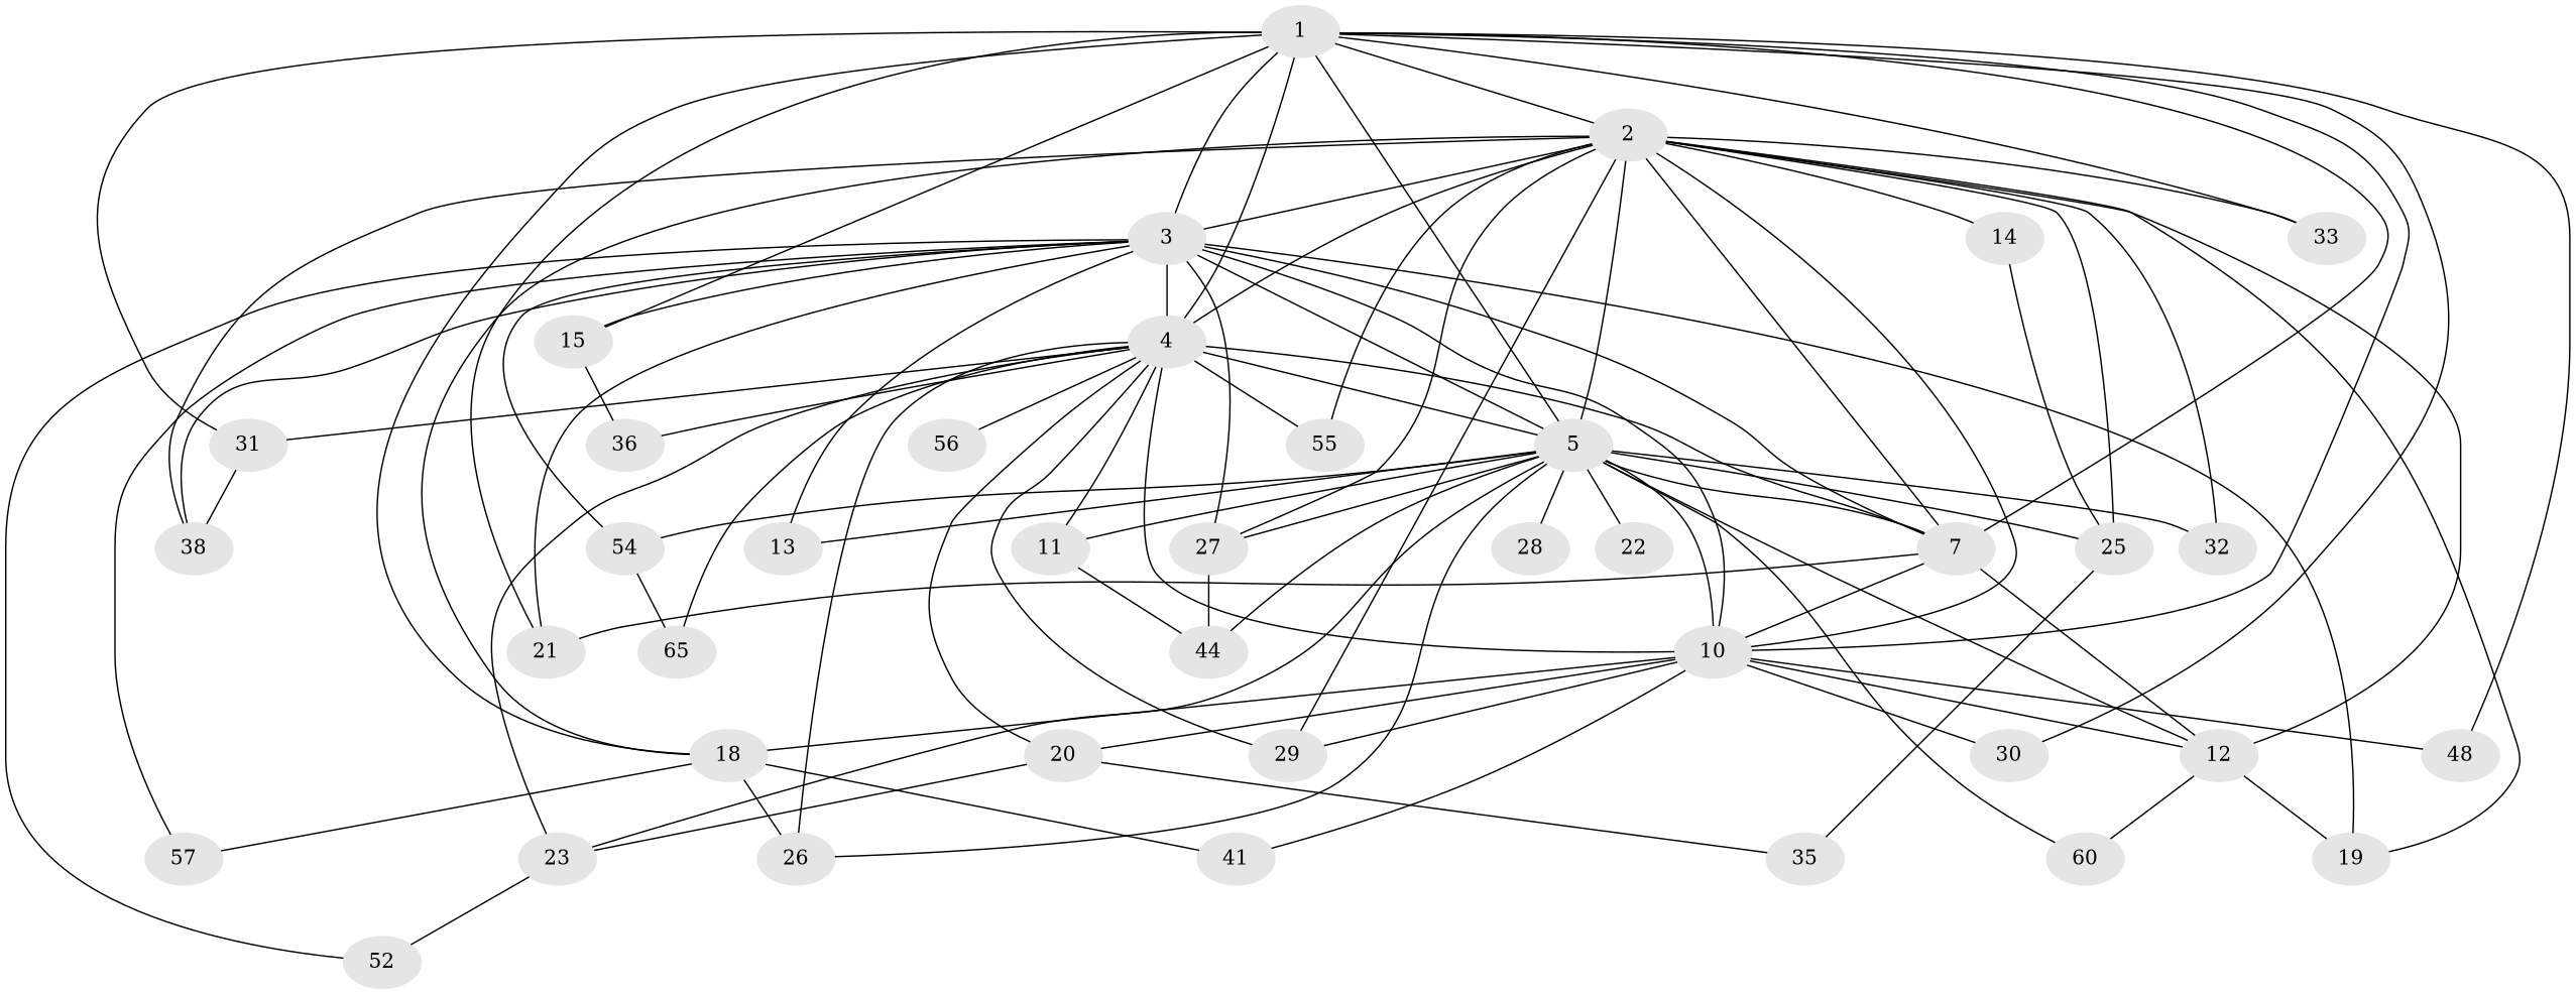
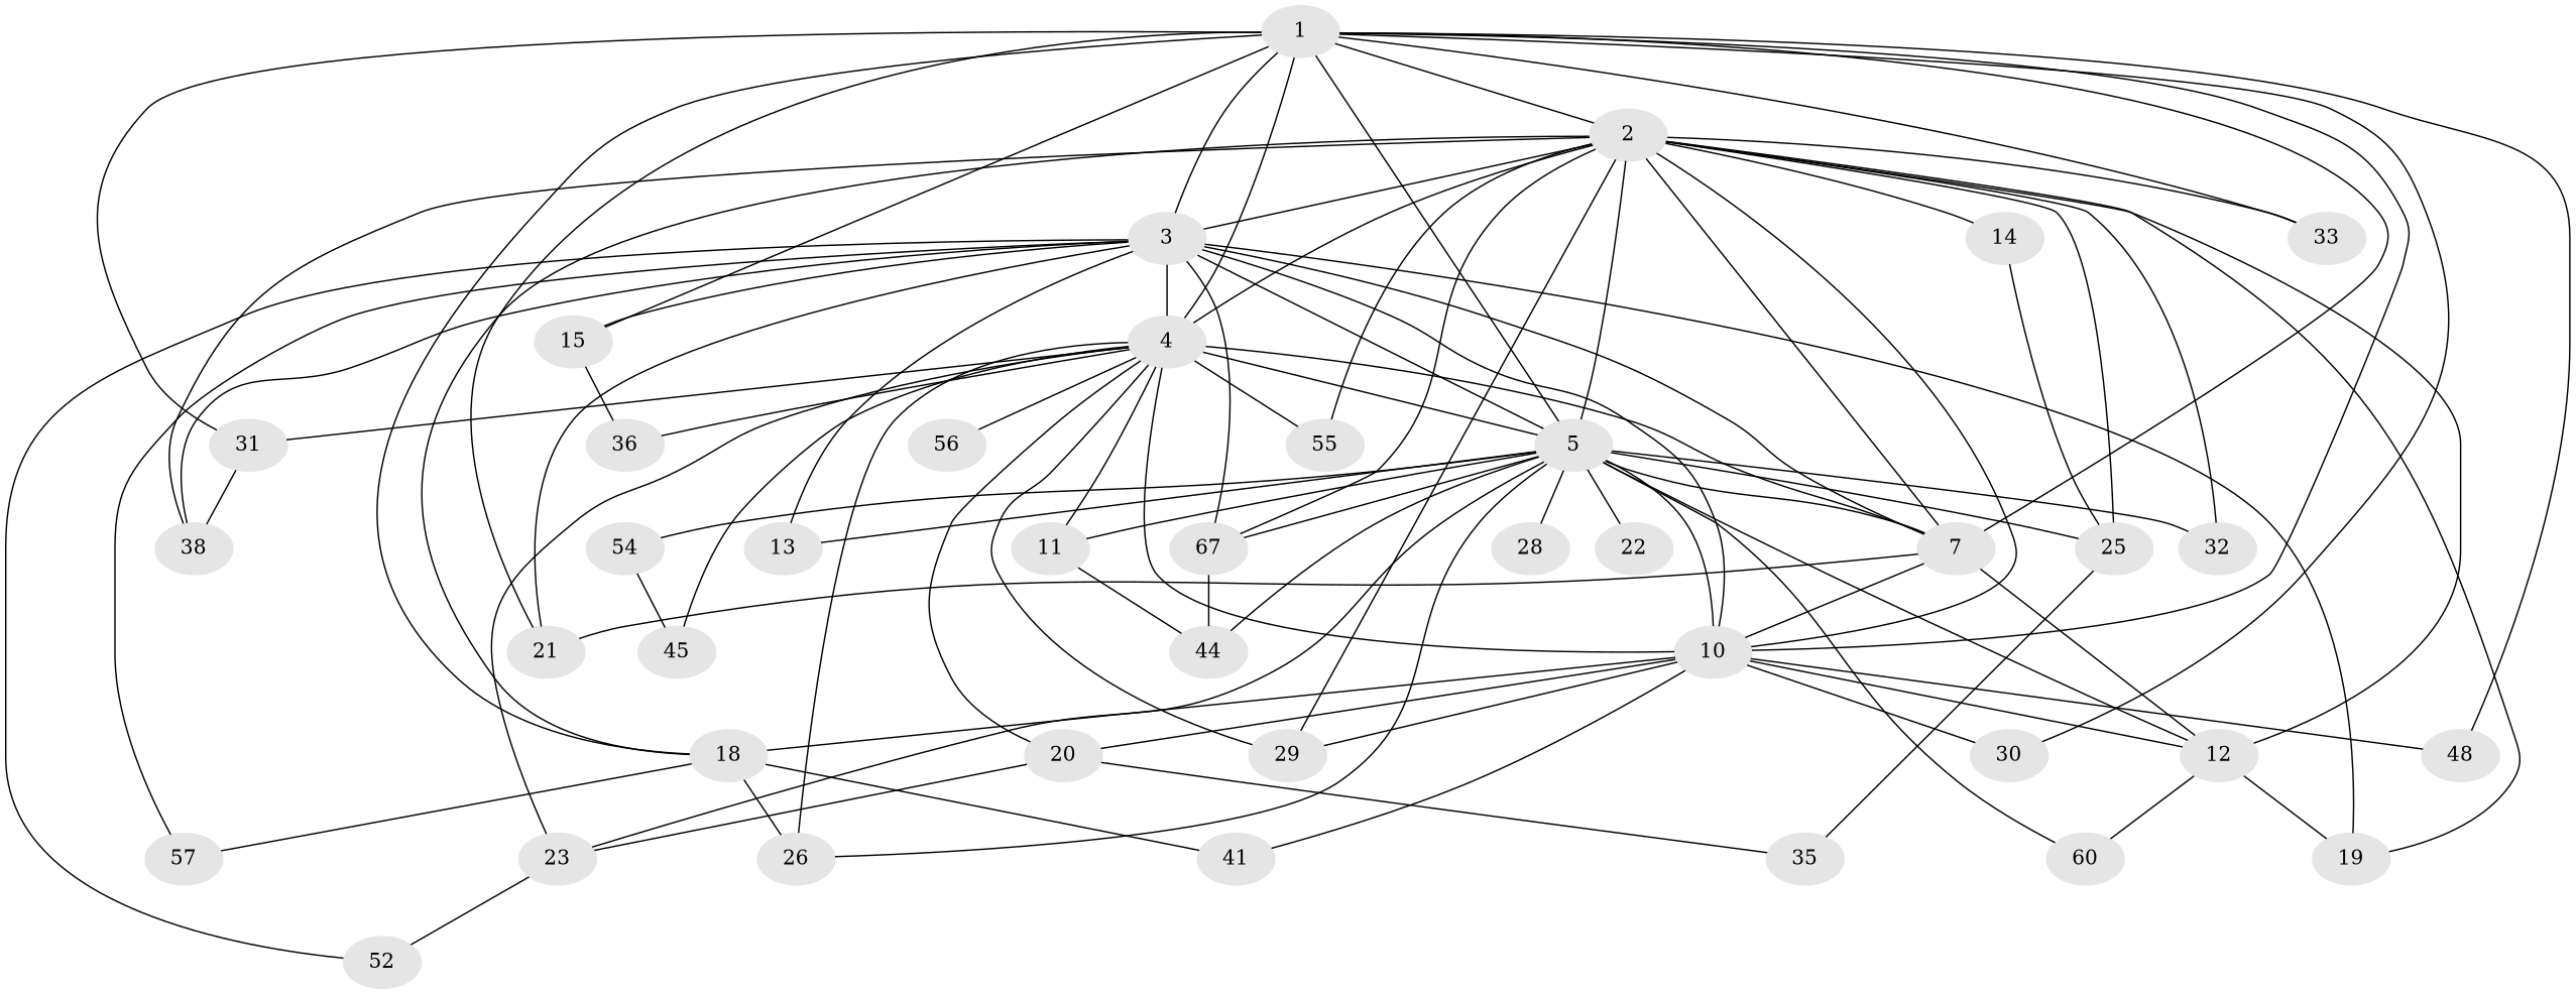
  graph {
    node [color=gray90 style=filled]
    1 [super="+59"]
    2 [super="+8"]
    3 [super="+16"]
    4 [super="+6"]
    5 [super="+9"]
    7 [super="+17"]
    10 [super="+40"]
    15 [super="+46"]
    18 [super="+61"]
    21 [super="+37"]
    30
    31
    33
    48
    12 [super="+24"]
    14 [super="+47"]
    19 [super="+51"]
    25 [super="+43"]
-   27 [super="+34"]
+   27 [super="+34" label=67]
    29 [super="+53"]
    32
    38 [super="+42"]
    55
    13
    52
    54
    57
    11 [super="+58"]
    20 [super="+49"]
    23
    26 [super="+50"]
    36
-   45 [label=65]
+   45
    56
    22 [super="+39"]
    28
    44
    60
    41
    35
    1 -- 2 [weight=2]
    1 -- 3
    1 -- 4 [weight=2]
    1 -- 5 [weight=2]
    1 -- 7
    1 -- 10
    1 -- 15 [weight=2]
    1 -- 18
    1 -- 21
    1 -- 30
    1 -- 31
    1 -- 33
    1 -- 48
    2 -- 3 [weight=2]
    2 -- 4 [weight=4]
    2 -- 5 [weight=4]
    2 -- 7 [weight=2]
    2 -- 10 [weight=2]
    2 -- 18
    2 -- 33
    2 -- 12
    2 -- 14 [weight=3]
    2 -- 19
    2 -- 25
    2 -- 27
    2 -- 29
    2 -- 32
    2 -- 38
    2 -- 55
    3 -- 4 [weight=2]
    3 -- 5 [weight=3]
    3 -- 7
    3 -- 10
    3 -- 15
    3 -- 21
    3 -- 19
    3 -- 27
    3 -- 38
    3 -- 13
    3 -- 52
-   3 -- 54
    3 -- 57
    4 -- 5 [weight=4]
    4 -- 7 [weight=2]
    4 -- 10 [weight=2]
    4 -- 31
    4 -- 29
    4 -- 55
    4 -- 11
    4 -- 20
    4 -- 23
    4 -- 26
    4 -- 36
    4 -- 45
    4 -- 56
    5 -- 7 [weight=2]
    5 -- 10 [weight=3]
    5 -- 12
    5 -- 25
    5 -- 27
    5 -- 32
    5 -- 13
    5 -- 54
    5 -- 11
    5 -- 23
    5 -- 26
    5 -- 22 [weight=2]
    5 -- 28
    5 -- 44
    5 -- 60
    7 -- 10
    7 -- 21
    7 -- 12
    10 -- 18
    10 -- 30
    10 -- 48
    10 -- 12
    10 -- 29
    10 -- 20
    10 -- 41
    15 -- 36
    18 -- 57
    18 -- 26 [weight=2]
    18 -- 41
    31 -- 38
    12 -- 19
    12 -- 60
    14 -- 25
    25 -- 35
    27 -- 44
    54 -- 45
    11 -- 44
    20 -- 23
    20 -- 35
    23 -- 52
  }
